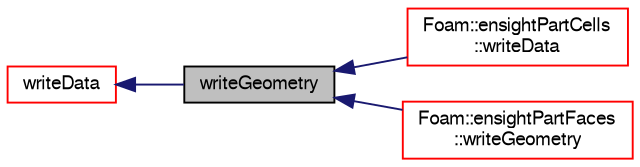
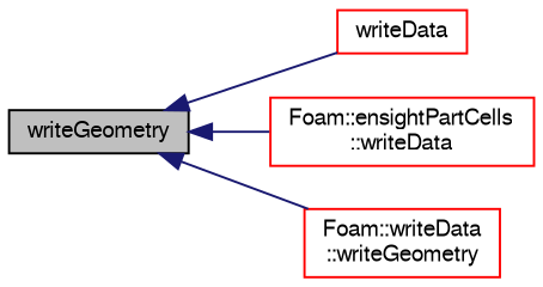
  digraph {
    rankdir=LR
    node [color=red fontname=FreeSans fontsize=10 shape=record]
    edge [color=midnightblue dir=back fontname=FreeSans fontsize=10 labelfontname=FreeSans labelfontsize=10 style=solid]
    n1 [color=black fillcolor=grey75 fontcolor=black height=0.2 label=writeGeometry style=filled width=0.4]
    n2 [height=0.2 label=writeData width=0.4]
    n3 [height=0.2 label="Foam::ensightPartCells\l::writeData" width=0.4]
-   n4 [height=0.2 label="Foam::ensightPartFaces\l::writeGeometry" width=0.4]
-   n2 -> n1
+   n4 [height=0.2 label="Foam::writeData\l::writeGeometry" width=0.4]
+   n1 -> n2
    n1 -> n3
    n1 -> n4
  }
